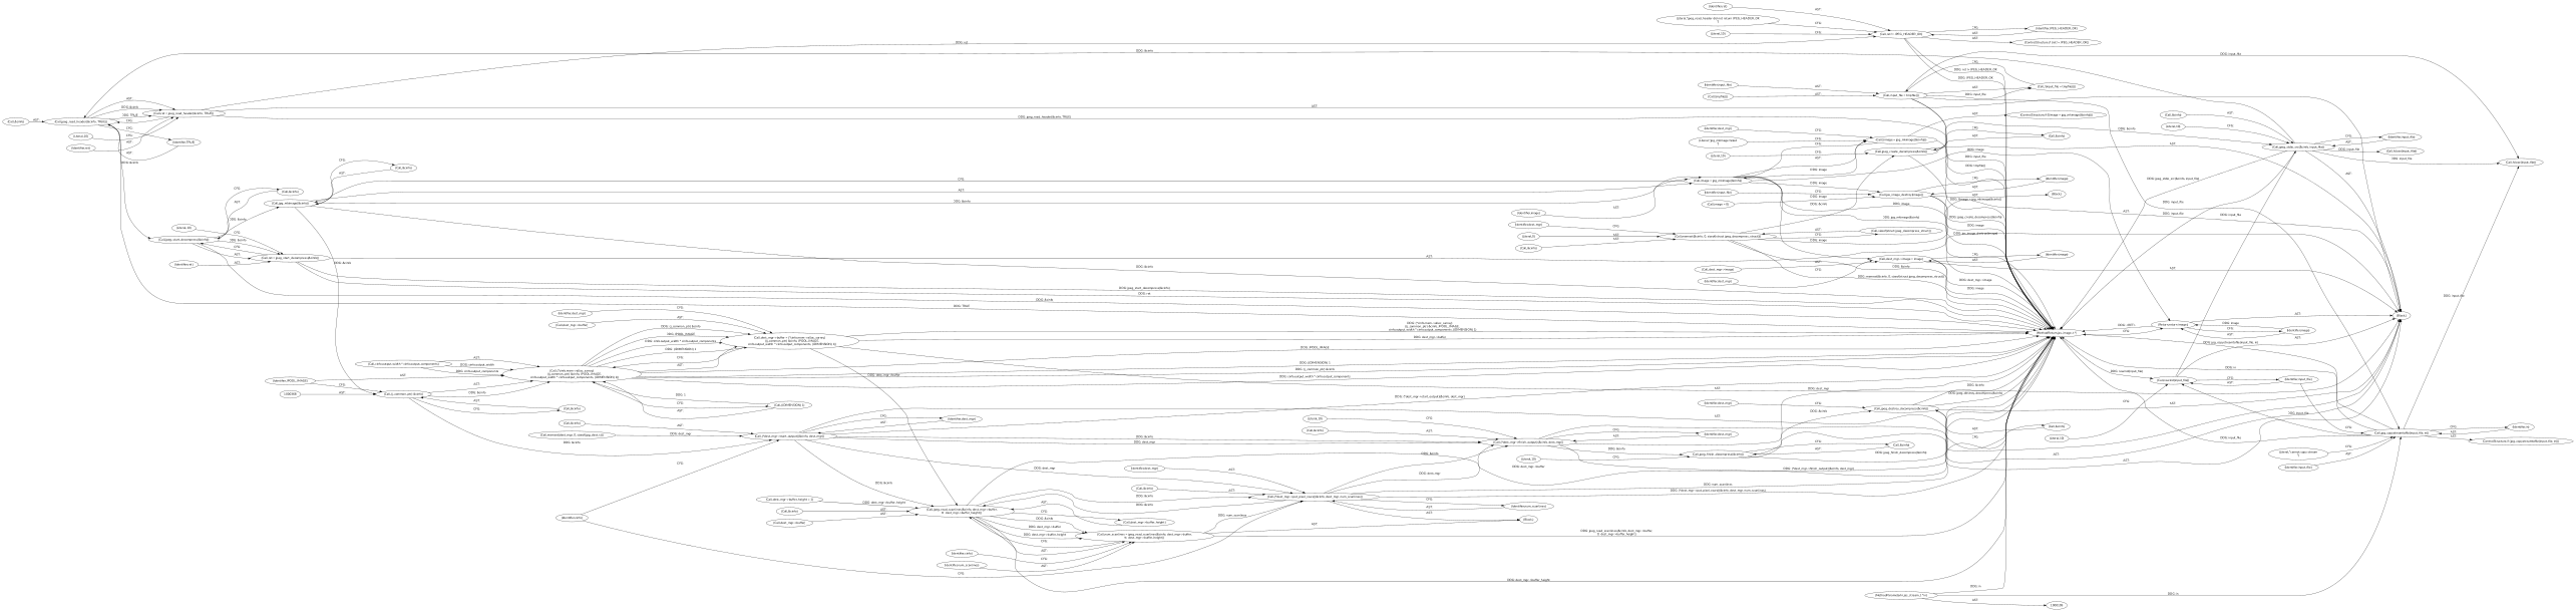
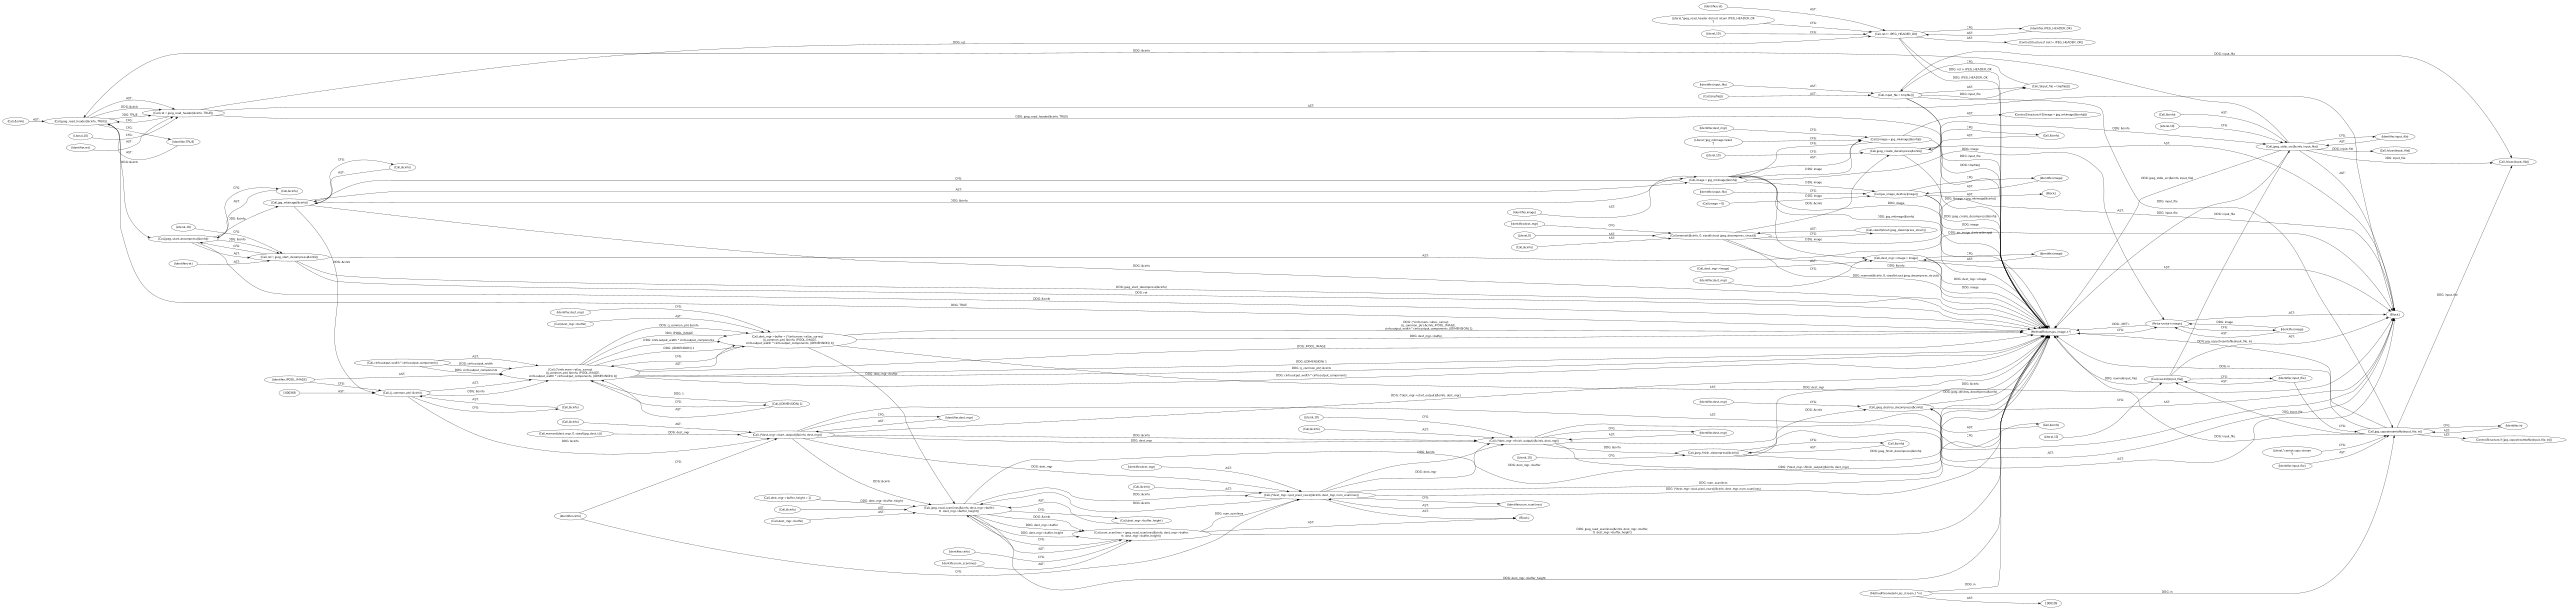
  digraph {
    fontname=Nunito
    rankdir=LR
    node [fontname=Nunito]
    edge [fontname=Nunito]
    n1 [label="(Call,jpeg_read_header(&cinfo, TRUE))"]
    n2 [label="(Call,ret = jpeg_read_header(&cinfo, TRUE))"]
    n3 [label="(Call,jpeg_start_decompress(&cinfo))"]
    n4 [label="(Identifier,TRUE)"]
    n5 [label="(MethodReturn,jas_image_t *)"]
    n6 [label="(Block,)"]
    n7 [label="(Call,ret != JPEG_HEADER_OK)"]
    n8 [label="(Call,ret = jpeg_start_decompress(&cinfo))"]
    n9 [label="(Call,jpg_mkimage(&cinfo))"]
    n10 [label="(Call,&cinfo)"]
    n11 [label="(Return,return image;)"]
    n12 [label="(Call,jpeg_stdio_src(&cinfo, input_file))"]
    n13 [label="(Identifier,input_file)"]
    n14 [label="(Call,fclose(input_file))"]
    n15 [label="(Call,fclose(input_file))"]
    n16 [label="(Call,jpeg_create_decompress(&cinfo))"]
    n17 [label="(Call,&cinfo)"]
    n18 [label="(Call,memset(&cinfo, 0, sizeof(struct jpeg_decompress_struct)))"]
    n19 [label="(Call,sizeof(struct jpeg_decompress_struct))"]
    n20 [label="(Call,rewind(input_file))"]
    n21 [label="(Identifier,input_file)"]
    n22 [label="(Call,jpg_copystreamtofile(input_file, in))"]
    n23 [label="(Identifier,in)"]
    n24 [label="(ControlStructure,if (jpg_copystreamtofile(input_file, in)))"]
    n25 [label="(Call,input_file = tmpfile())"]
    n26 [label="(Call,!(input_file = tmpfile()))"]
    n27 [label="(Call,tmpfile())"]
    n28 [label="(MethodParameterIn,jas_stream_t *in)"]
    1000109
    n30 [label="(ControlStructure,if (ret != JPEG_HEADER_OK))"]
    n31 [label="(Identifier,JPEG_HEADER_OK)"]
    n32 [label="(Call,image = jpg_mkimage(&cinfo))"]
    n33 [label="(Call,(j_common_ptr) &cinfo)"]
    n34 [label="(Call,&cinfo)"]
    n35 [label="(Call,!(image = jpg_mkimage(&cinfo)))"]
    n36 [label="(ControlStructure,if (!(image = jpg_mkimage(&cinfo))))"]
    n37 [label="(Call,dest_mgr->image = image)"]
    n38 [label="(Call,jas_image_destroy(image))"]
    n39 [label="(Call,(*cinfo.mem->alloc_sarray)\n      ((j_common_ptr) &cinfo, JPOOL_IMAGE,\n       cinfo.output_width * cinfo.output_components, (JDIMENSION) 1))"]
    n40 [label="(Call,(*dest_mgr->start_output)(&cinfo, dest_mgr))"]
    n41 [label="(Call,&cinfo)"]
    n42 [label="(Identifier,image)"]
    n43 [label="(Identifier,image)"]
    n44 [label="(Identifier,image)"]
    n45 [label="(Block,)"]
    n46 [label="(Call,dest_mgr->buffer = (*cinfo.mem->alloc_sarray)\n      ((j_common_ptr) &cinfo, JPOOL_IMAGE,\n       cinfo.output_width * cinfo.output_components, (JDIMENSION) 1))"]
    n47 [label="(Call,(JDIMENSION) 1)"]
    n48 [label="(Call,jpeg_read_scanlines(&cinfo, dest_mgr->buffer,\n\t\t  dest_mgr->buffer_height))"]
    n49 [label="(Call,(*dest_mgr->put_pixel_rows)(&cinfo, dest_mgr, num_scanlines))"]
    n50 [label="(Call,(*dest_mgr->finish_output)(&cinfo, dest_mgr))"]
    n51 [label="(Identifier,dest_mgr)"]
    n52 [label="(Call,num_scanlines = jpeg_read_scanlines(&cinfo, dest_mgr->buffer,\n\t\t  dest_mgr->buffer_height))"]
    n53 [label="(Call,dest_mgr->buffer_height)"]
    n54 [label="(Block,)"]
    n55 [label="(Identifier,num_scanlines)"]
    n56 [label="(Call,jpeg_finish_decompress(&cinfo))"]
    n57 [label="(Identifier,dest_mgr)"]
    n58 [label="(Call,jpeg_destroy_decompress(&cinfo))"]
    n59 [label="(Call,&cinfo)"]
    n60 [label="(Call,&cinfo)"]
    n61 [label="(Literal,10)"]
    n62 [label="(Call,cinfo.output_width * cinfo.output_components)"]
    n63 [label="(Identifier,ret)"]
    n64 [label="(Call,dest_mgr->image)"]
    n65 [label="(Call,dest_mgr->buffer_height = 1)"]
    n66 [label="(Identifier,dest_mgr)"]
    n67 [label="(Call,&cinfo)"]
    n68 [label="(Identifier,input_file)"]
    n69 [label="(Identifier,input_file)"]
    n70 [label="(Call,dest_mgr->buffer)"]
    n71 [label="(Identifier,dest_mgr)"]
    n72 [label="(Call,&cinfo)"]
    n73 [label="(Call,memset(dest_mgr, 0, sizeof(jpg_dest_t)))"]
    n74 [label="(Identifier,dest_mgr)"]
    n75 [label="(Call,&cinfo)"]
    n76 [label="(Identifier,image)"]
    n77 [label="(Identifier,ret)"]
    n78 [label="(Literal,10)"]
    n79 [label="(Identifier,dest_mgr)"]
    n80 [label="(Literal,10)"]
    n81 [label="(Identifier,dest_mgr)"]
    n82 [label="(Literal,\"jpeg_read_header did not return JPEG_HEADER_OK\n\")"]
    n83 [label="(Literal,10)"]
    n84 [label="(Identifier,JPOOL_IMAGE)"]
    n85 [label="(Call,image = 0)"]
    n86 [label="(Identifier,input_file)"]
    n87 [label="(Literal,10)"]
    n88 [label="(Literal,10)"]
    n89 [label="(Call,&cinfo)"]
    n90 [label="(Identifier,cinfo)"]
    n91 [label="(Identifier,cinfo)"]
    n92 [label="(Literal,0)"]
    n93 [label="(Literal,\"jpg_mkimage failed\n\")"]
    n94 [label="(Call,&cinfo)"]
    n95 [label="(Identifier,dest_mgr)"]
    n96 [label="(Call,&cinfo)"]
    n97 [label="(Call,dest_mgr->buffer)"]
    n98 [label="(Identifier,num_scanlines)"]
    n99 [label="(Identifier,ret)"]
    n100 [label="(Literal,10)"]
    n101 [label="(Literal,\"cannot copy stream\n\")"]
    n102 [label="(Literal,10)"]
    n103 [label="(Call,&cinfo)"]
    1000368
    n1 -> n2 [label="AST: "]
    n1 -> n2 [label="DDG: &cinfo"]
    n1 -> n2 [label="DDG: TRUE"]
    n1 -> n3 [label="DDG: &cinfo"]
    n1 -> n4 [label="CFG: "]
    n1 -> n5 [label="DDG: TRUE"]
    n2 -> n1 [label="CFG: "]
    n2 -> n5 [label="DDG: jpeg_read_header(&cinfo, TRUE)"]
    n2 -> n6 [label="AST: "]
    n2 -> n7 [label="DDG: ret"]
    n3 -> n5 [label="DDG: &cinfo"]
    n3 -> n8 [label="AST: "]
    n3 -> n8 [label="DDG: &cinfo"]
    n3 -> n9 [label="DDG: &cinfo"]
    n3 -> n10 [label="CFG: "]
    n4 -> n1 [label="AST: "]
    n5 -> n11 [label="CFG: "]
    n7 -> n5 [label="DDG: ret != JPEG_HEADER_OK"]
    n7 -> n5 [label="DDG: JPEG_HEADER_OK"]
    n7 -> n30 [label="AST: "]
    n7 -> n31 [label="CFG: "]
    n8 -> n3 [label="CFG: "]
    n8 -> n5 [label="DDG: ret"]
    n8 -> n5 [label="DDG: jpeg_start_decompress(&cinfo)"]
    n8 -> n6 [label="AST: "]
    n9 -> n5 [label="DDG: &cinfo"]
    n9 -> n32 [label="AST: "]
    n9 -> n32 [label="DDG: &cinfo"]
    n9 -> n33 [label="DDG: &cinfo"]
    n9 -> n34 [label="CFG: "]
    n10 -> n3 [label="AST: "]
    n11 -> n5 [label="DDG: <RET>"]
    n11 -> n6 [label="AST: "]
    n11 -> n43 [label="CFG: "]
    n12 -> n1 [label="DDG: &cinfo"]
    n12 -> n5 [label="DDG: input_file"]
    n12 -> n5 [label="DDG: jpeg_stdio_src(&cinfo, input_file)"]
    n12 -> n6 [label="AST: "]
    n12 -> n13 [label="CFG: "]
    n12 -> n14 [label="DDG: input_file"]
    n12 -> n15 [label="DDG: input_file"]
    n13 -> n12 [label="AST: "]
    n16 -> n5 [label="DDG: jpeg_create_decompress(&cinfo)"]
    n16 -> n6 [label="AST: "]
    n16 -> n12 [label="DDG: &cinfo"]
    n16 -> n17 [label="CFG: "]
    n17 -> n16 [label="AST: "]
    n18 -> n5 [label="DDG: memset(&cinfo, 0, sizeof(struct jpeg_decompress_struct))"]
    n18 -> n5 [label="DDG: &cinfo"]
    n18 -> n6 [label="AST: "]
    n18 -> n16 [label="DDG: &cinfo"]
    n18 -> n19 [label="CFG: "]
    n19 -> n18 [label="AST: "]
-   n5 -> n20 [label="DDG: rewind(input_file)"]
+   n20 -> n5 [label="DDG: rewind(input_file)"]
    n20 -> n6 [label="AST: "]
    n20 -> n12 [label="DDG: input_file"]
    n20 -> n21 [label="CFG: "]
    n21 -> n20 [label="AST: "]
    n21 -> n22 [label="CFG: "]
    n22 -> n5 [label="DDG: in"]
    n22 -> n5 [label="DDG: jpg_copystreamtofile(input_file, in)"]
    n22 -> n5 [label="DDG: input_file"]
    n22 -> n15 [label="DDG: input_file"]
    n22 -> n20 [label="DDG: input_file"]
    n22 -> n23 [label="CFG: "]
    n22 -> n24 [label="AST: "]
    n23 -> n22 [label="AST: "]
    n25 -> n5 [label="DDG: input_file"]
    n25 -> n5 [label="DDG: tmpfile()"]
    n25 -> n15 [label="DDG: input_file"]
    n25 -> n22 [label="DDG: input_file"]
    n25 -> n26 [label="AST: "]
    n25 -> n26 [label="DDG: input_file"]
    n26 -> n25 [label="CFG: "]
    n27 -> n25 [label="AST: "]
    n28 -> n5 [label="DDG: in"]
    n28 -> n22 [label="DDG: in"]
    n28 -> 1000109 [label="AST: "]
    n31 -> n7 [label="AST: "]
    n32 -> n5 [label="DDG: image"]
    n32 -> n5 [label="DDG: jpg_mkimage(&cinfo)"]
    n32 -> n9 [label="CFG: "]
    n32 -> n11 [label="DDG: image"]
    n32 -> n35 [label="AST: "]
    n32 -> n35 [label="DDG: image"]
    n32 -> n37 [label="DDG: image"]
    n32 -> n38 [label="DDG: image"]
    n33 -> n39 [label="AST: "]
    n33 -> n39 [label="DDG: &cinfo"]
    n33 -> n40 [label="DDG: &cinfo"]
    n33 -> n41 [label="CFG: "]
    n34 -> n9 [label="AST: "]
    n35 -> n5 [label="DDG: !(image = jpg_mkimage(&cinfo))"]
    n35 -> n32 [label="CFG: "]
    n35 -> n36 [label="AST: "]
    n37 -> n5 [label="DDG: image"]
    n37 -> n5 [label="DDG: dest_mgr->image"]
    n37 -> n6 [label="AST: "]
    n37 -> n42 [label="CFG: "]
    n38 -> n5 [label="DDG: jas_image_destroy(image)"]
    n38 -> n5 [label="DDG: image"]
    n38 -> n44 [label="CFG: "]
    n38 -> n45 [label="AST: "]
    n39 -> n5 [label="DDG: (JDIMENSION) 1"]
    n39 -> n5 [label="DDG: (j_common_ptr) &cinfo"]
    n39 -> n5 [label="DDG: cinfo.output_width * cinfo.output_components"]
    n39 -> n5 [label="DDG: JPOOL_IMAGE"]
    n39 -> n46 [label="AST: "]
    n39 -> n46 [label="DDG: (j_common_ptr) &cinfo"]
    n39 -> n46 [label="DDG: JPOOL_IMAGE"]
    n39 -> n46 [label="DDG: cinfo.output_width * cinfo.output_components"]
    n39 -> n46 [label="DDG: (JDIMENSION) 1"]
    n39 -> n47 [label="CFG: "]
    n40 -> n5 [label="DDG: (*dest_mgr->start_output)(&cinfo, dest_mgr)"]
    n40 -> n6 [label="AST: "]
    n40 -> n48 [label="DDG: &cinfo"]
    n40 -> n49 [label="DDG: dest_mgr"]
    n40 -> n50 [label="DDG: &cinfo"]
    n40 -> n50 [label="DDG: dest_mgr"]
    n40 -> n51 [label="CFG: "]
    n41 -> n33 [label="AST: "]
    n42 -> n37 [label="AST: "]
    n43 -> n11 [label="AST: "]
    n43 -> n11 [label="DDG: image"]
    n44 -> n38 [label="AST: "]
    n46 -> n5 [label="DDG: (*cinfo.mem->alloc_sarray)\n      ((j_common_ptr) &cinfo, JPOOL_IMAGE,\n       cinfo.output_width * cinfo.output_components, (JDIMENSION) 1)"]
    n46 -> n5 [label="DDG: dest_mgr->buffer"]
    n46 -> n6 [label="AST: "]
    n46 -> n39 [label="CFG: "]
    n46 -> n48 [label="DDG: dest_mgr->buffer"]
    n47 -> n39 [label="AST: "]
    n47 -> n39 [label="DDG: 1"]
    n48 -> n5 [label="DDG: dest_mgr->buffer_height"]
    n48 -> n5 [label="DDG: dest_mgr->buffer"]
    n48 -> n49 [label="DDG: &cinfo"]
    n48 -> n52 [label="AST: "]
    n48 -> n52 [label="DDG: &cinfo"]
    n48 -> n52 [label="DDG: dest_mgr->buffer"]
    n48 -> n52 [label="DDG: dest_mgr->buffer_height"]
    n48 -> n53 [label="CFG: "]
    n49 -> n5 [label="DDG: num_scanlines"]
    n49 -> n5 [label="DDG: (*dest_mgr->put_pixel_rows)(&cinfo, dest_mgr, num_scanlines)"]
    n49 -> n48 [label="DDG: &cinfo"]
    n49 -> n50 [label="DDG: &cinfo"]
    n49 -> n50 [label="DDG: dest_mgr"]
    n49 -> n54 [label="AST: "]
    n49 -> n55 [label="CFG: "]
    n50 -> n5 [label="DDG: dest_mgr"]
    n50 -> n5 [label="DDG: (*dest_mgr->finish_output)(&cinfo, dest_mgr)"]
    n50 -> n6 [label="AST: "]
    n50 -> n56 [label="DDG: &cinfo"]
    n50 -> n57 [label="CFG: "]
    n51 -> n40 [label="AST: "]
    n52 -> n5 [label="DDG: jpeg_read_scanlines(&cinfo, dest_mgr->buffer,\n\t\t  dest_mgr->buffer_height)"]
    n52 -> n48 [label="CFG: "]
    n52 -> n49 [label="DDG: num_scanlines"]
    n52 -> n54 [label="AST: "]
    n53 -> n48 [label="AST: "]
    n55 -> n49 [label="AST: "]
    n56 -> n5 [label="DDG: jpeg_finish_decompress(&cinfo)"]
    n56 -> n6 [label="AST: "]
    n56 -> n58 [label="DDG: &cinfo"]
    n56 -> n59 [label="CFG: "]
    n57 -> n50 [label="AST: "]
    n58 -> n5 [label="DDG: jpeg_destroy_decompress(&cinfo)"]
    n58 -> n5 [label="DDG: &cinfo"]
    n58 -> n6 [label="AST: "]
    n58 -> n60 [label="CFG: "]
    n59 -> n56 [label="AST: "]
    n60 -> n58 [label="AST: "]
    n61 -> n2 [label="CFG: "]
    n62 -> n39 [label="AST: "]
    n62 -> n39 [label="DDG: cinfo.output_width"]
    n62 -> n39 [label="DDG: cinfo.output_components"]
    n63 -> n2 [label="AST: "]
    n64 -> n37 [label="AST: "]
    n65 -> n48 [label="DDG: dest_mgr->buffer_height"]
    n66 -> n35 [label="CFG: "]
    n67 -> n12 [label="AST: "]
    n68 -> n25 [label="AST: "]
    n69 -> n38 [label="CFG: "]
    n70 -> n46 [label="AST: "]
    n71 -> n46 [label="CFG: "]
    n72 -> n48 [label="AST: "]
    n73 -> n40 [label="DDG: dest_mgr"]
    n74 -> n18 [label="CFG: "]
    n75 -> n1 [label="AST: "]
    n76 -> n32 [label="AST: "]
    n77 -> n8 [label="AST: "]
    n78 -> n8 [label="CFG: "]
    n79 -> n49 [label="AST: "]
    n80 -> n12 [label="CFG: "]
    n81 -> n58 [label="CFG: "]
    n82 -> n7 [label="CFG: "]
    n83 -> n50 [label="CFG: "]
    n84 -> n33 [label="CFG: "]
    n84 -> n39 [label="AST: "]
    n85 -> n38 [label="DDG: image"]
    n86 -> n22 [label="AST: "]
    n87 -> n16 [label="CFG: "]
    n88 -> n7 [label="CFG: "]
    n89 -> n50 [label="AST: "]
    n90 -> n52 [label="CFG: "]
    n91 -> n40 [label="CFG: "]
    n91 -> n49 [label="CFG: "]
    n92 -> n18 [label="AST: "]
    n93 -> n35 [label="CFG: "]
    n94 -> n49 [label="AST: "]
    n95 -> n37 [label="CFG: "]
    n96 -> n40 [label="AST: "]
    n97 -> n48 [label="AST: "]
    n98 -> n52 [label="AST: "]
    n99 -> n7 [label="AST: "]
    n100 -> n20 [label="CFG: "]
    n101 -> n22 [label="CFG: "]
    n102 -> n56 [label="CFG: "]
    n103 -> n18 [label="AST: "]
    1000368 -> n33 [label="AST: "]
  }
